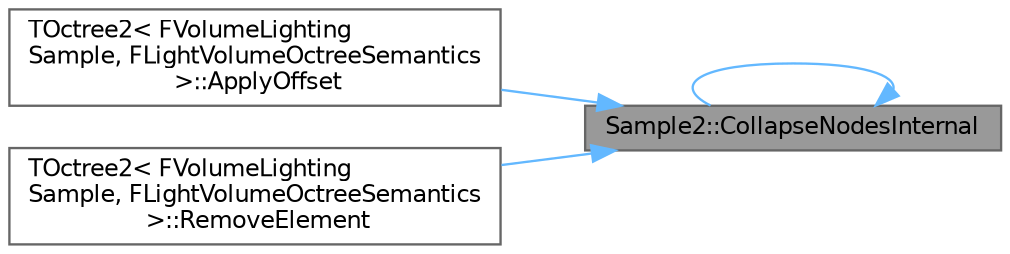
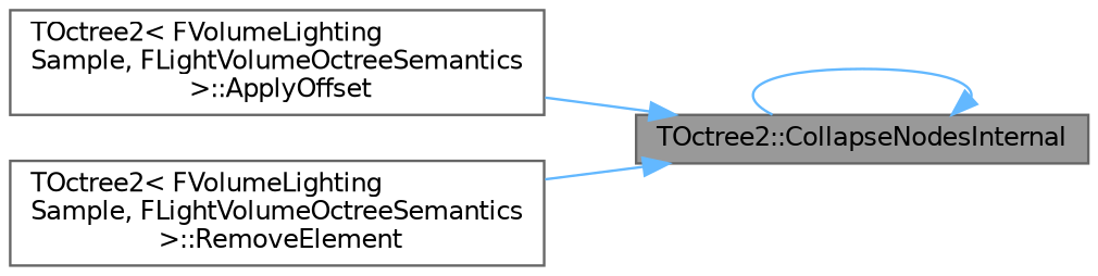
  digraph {
    rankdir=RL
    node [color=grey40 fillcolor=white fontname=Helvetica fontsize=10 shape=box style=filled]
    edge [color=steelblue1 dir=back fontname=Helvetica fontsize=10 labelfontname=Helvetica labelfontsize=10 style=solid]
-   n1 [color=gray40 fillcolor=grey60 fontcolor=black height=0.2 label="Sample2::CollapseNodesInternal" width=0.4]
+   n1 [color=gray40 fillcolor=grey60 fontcolor=black height=0.2 label="TOctree2::CollapseNodesInternal" width=0.4]
    n2 [height=0.2 label="TOctree2\< FVolumeLighting\lSample, FLightVolumeOctreeSemantics\l \>::ApplyOffset" width=0.4]
    n3 [height=0.2 label="TOctree2\< FVolumeLighting\lSample, FLightVolumeOctreeSemantics\l \>::RemoveElement" width=0.4]
    n1 -> n1
    n1 -> n2
    n1 -> n3
  }
